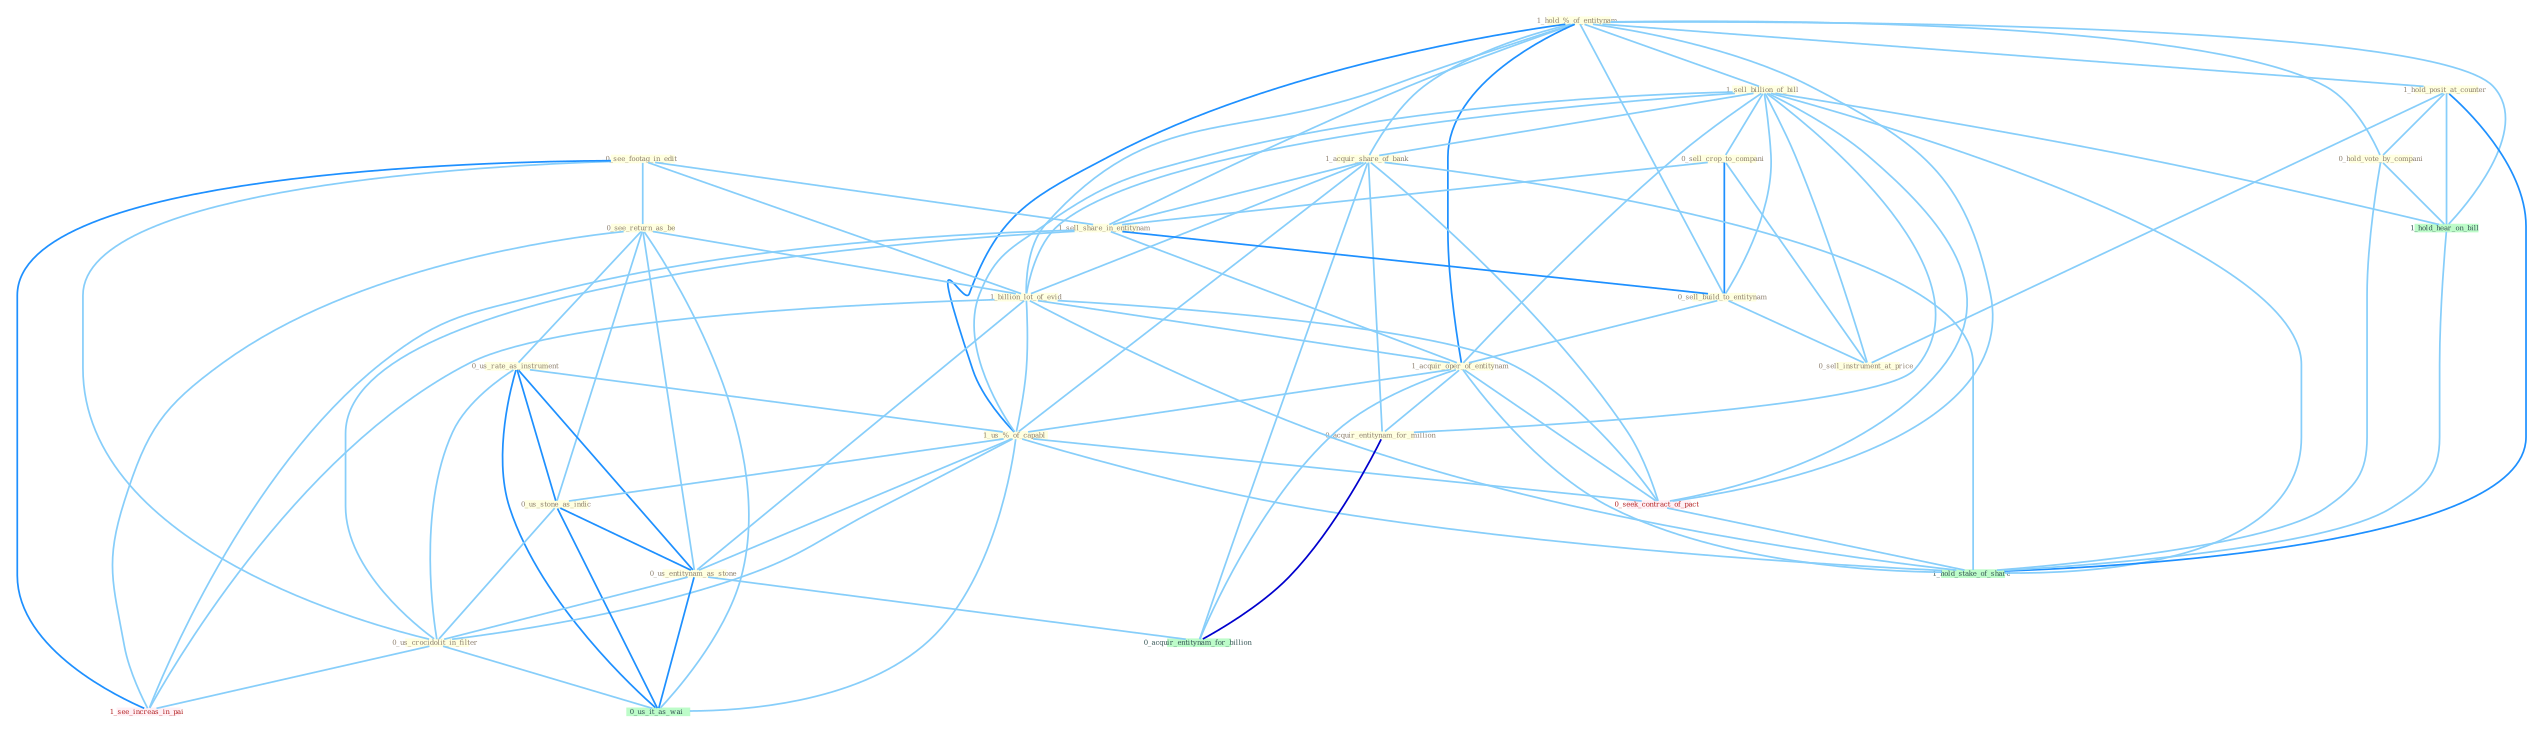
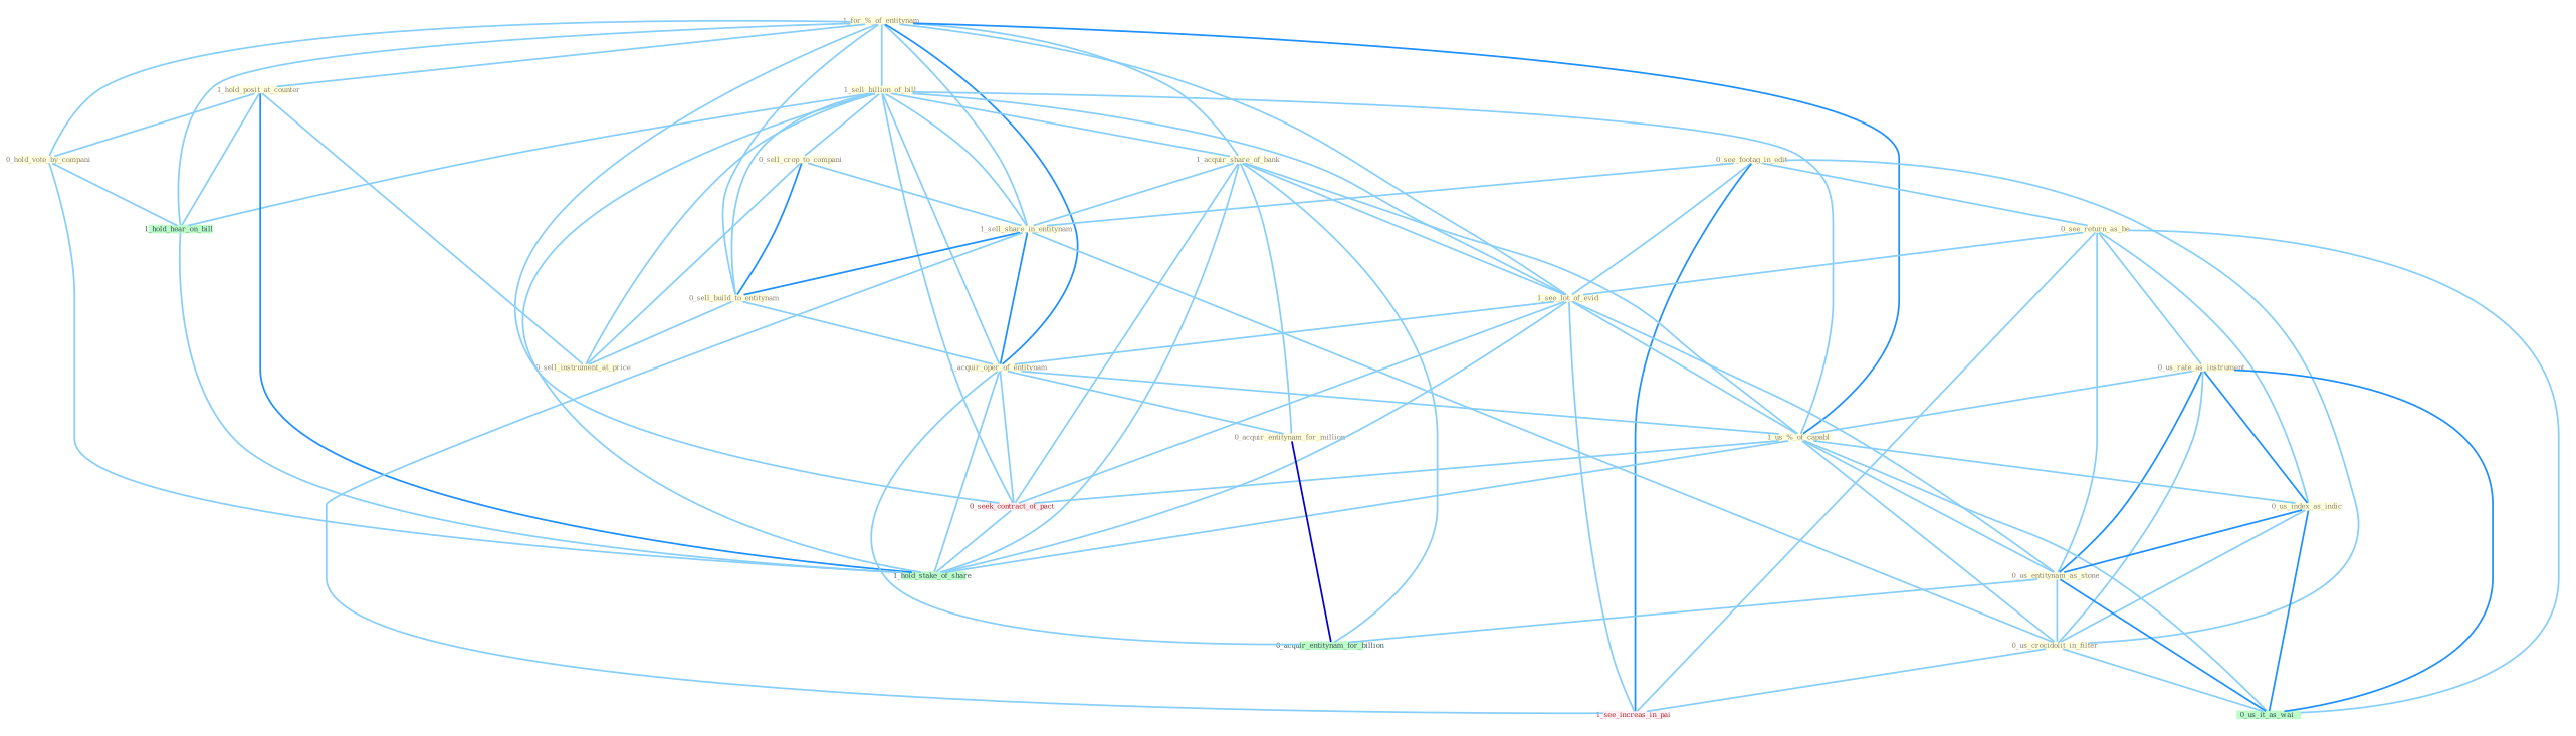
  graph {
    node [color="#ffffe0" fixedsize=true fontcolor="#8b7d6b" fontsize=4 shape=polygon style=filled]
    edge [color="#87cefa" w=1]
-   "1_hold_%_of_entitynam " [height=.06 width=.5]
+   "1_hold_%_of_entitynam " [height=.06 width=.5 label="1_for_%_of_entitynam"]
    "1_sell_billion_of_bill " [height=.06 width=.5]
    "0_see_footag_in_edit " [height=.06 width=.5]
    "0_sell_crop_to_compani " [height=.06 width=.5]
    "1_hold_posit_at_counter " [height=.06 width=.5]
    "0_see_return_as_be " [height=.06 width=.5]
    "1_acquir_share_of_bank " [height=.06 width=.5]
-   "1_see_lot_of_evid " [height=.06 width=.5 label="1_billion_lot_of_evid"]
+   "1_see_lot_of_evid " [height=.06 width=.5]
    "0_us_rate_as_instrument " [height=.06 width=.5]
    "1_sell_share_in_entitynam " [height=.06 width=.5]
    "0_sell_build_to_entitynam " [height=.06 width=.5]
    "1_acquir_oper_of_entitynam " [height=.06 width=.5]
    "1_us_%_of_capabl " [height=.06 width=.5]
    "0_sell_instrument_at_price " [height=.06 width=.5]
    "0_acquir_entitynam_for_million " [height=.06 width=.5]
    n16 [height=.06 label="0_hold_vote_by_compani" width=.5]
-   "0_us_index_as_indic " [height=.06 width=.5 label="0_us_stone_as_indic"]
+   "0_us_index_as_indic " [height=.06 width=.5]
    "0_us_entitynam_as_stone " [height=.06 width=.5]
    "0_us_crocidolit_in_filter " [height=.06 width=.5]
    "0_seek_contract_of_pact " [color="#fff0f5" fontcolor="#b22222" height=.06 width=.5]
    "1_see_increas_in_pai " [color="#fff0f5" fontcolor="#b22222" height=.06 width=.5]
    "1_hold_hear_on_bill " [color="#BDFCC9" fontcolor="#2f4f4f" height=.06 width=.5]
    "1_hold_stake_of_share " [color="#BDFCC9" fontcolor="#2f4f4f" height=.06 width=.5]
    "0_us_it_as_wai " [color="#BDFCC9" fontcolor="#2f4f4f" height=.06 width=.5]
    "0_acquir_entitynam_for_billion " [color="#BDFCC9" fontcolor="#2f4f4f" height=.06 width=.5]
    subgraph sub_1 {
      "1_hold_%_of_entitynam "
      "1_sell_billion_of_bill "
      "0_see_footag_in_edit "
      "0_sell_crop_to_compani "
      "1_hold_posit_at_counter "
      "0_see_return_as_be "
      "1_acquir_share_of_bank "
      "1_see_lot_of_evid "
      "0_us_rate_as_instrument "
      "1_sell_share_in_entitynam "
      "0_sell_build_to_entitynam "
      "1_acquir_oper_of_entitynam "
      "1_us_%_of_capabl "
      "0_sell_instrument_at_price "
      "0_acquir_entitynam_for_million "
      n16
      "0_us_index_as_indic "
      "0_us_entitynam_as_stone "
      "0_us_crocidolit_in_filter "
    }
    subgraph sub_2 {
      "0_seek_contract_of_pact "
      "1_see_increas_in_pai "
    }
    "1_hold_%_of_entitynam " -- "1_sell_billion_of_bill "
    "1_hold_%_of_entitynam " -- "1_hold_posit_at_counter "
    "1_hold_%_of_entitynam " -- "1_acquir_share_of_bank "
    "1_hold_%_of_entitynam " -- "1_see_lot_of_evid "
    "1_hold_%_of_entitynam " -- "1_sell_share_in_entitynam "
    "1_hold_%_of_entitynam " -- "0_sell_build_to_entitynam "
    "1_hold_%_of_entitynam " -- "1_acquir_oper_of_entitynam " [color="#1e90ff" w=2]
    "1_hold_%_of_entitynam " -- "1_us_%_of_capabl " [color="#1e90ff" w=2]
    "1_hold_%_of_entitynam " -- n16
    "1_hold_%_of_entitynam " -- "0_seek_contract_of_pact "
    "1_hold_%_of_entitynam " -- "1_hold_hear_on_bill "
    "1_sell_billion_of_bill " -- "0_sell_crop_to_compani "
    "1_sell_billion_of_bill " -- "1_acquir_share_of_bank "
    "1_sell_billion_of_bill " -- "1_see_lot_of_evid "
-   "1_sell_billion_of_bill " -- "0_acquir_entitynam_for_million "
+   "1_sell_billion_of_bill " -- "1_sell_share_in_entitynam "
    "1_sell_billion_of_bill " -- "0_sell_build_to_entitynam "
    "1_sell_billion_of_bill " -- "1_acquir_oper_of_entitynam "
    "1_sell_billion_of_bill " -- "1_us_%_of_capabl "
    "1_sell_billion_of_bill " -- "0_sell_instrument_at_price "
    "1_sell_billion_of_bill " -- "0_seek_contract_of_pact "
    "1_sell_billion_of_bill " -- "1_hold_hear_on_bill "
    "1_sell_billion_of_bill " -- "1_hold_stake_of_share "
    "0_see_footag_in_edit " -- "0_see_return_as_be "
    "0_see_footag_in_edit " -- "1_see_lot_of_evid "
    "0_see_footag_in_edit " -- "1_sell_share_in_entitynam "
    "0_see_footag_in_edit " -- "0_us_crocidolit_in_filter "
    "0_see_footag_in_edit " -- "1_see_increas_in_pai " [color="#1e90ff" w=2]
    "0_sell_crop_to_compani " -- "1_sell_share_in_entitynam "
    "0_sell_crop_to_compani " -- "0_sell_build_to_entitynam " [color="#1e90ff" w=2]
    "0_sell_crop_to_compani " -- "0_sell_instrument_at_price "
    "1_hold_posit_at_counter " -- "0_sell_instrument_at_price "
    "1_hold_posit_at_counter " -- n16
    "1_hold_posit_at_counter " -- "1_hold_hear_on_bill "
    "1_hold_posit_at_counter " -- "1_hold_stake_of_share " [color="#1e90ff"]
    "0_see_return_as_be " -- "1_see_lot_of_evid "
    "0_see_return_as_be " -- "0_us_rate_as_instrument "
    "0_see_return_as_be " -- "0_us_index_as_indic "
    "0_see_return_as_be " -- "0_us_entitynam_as_stone "
    "0_see_return_as_be " -- "1_see_increas_in_pai "
    "0_see_return_as_be " -- "0_us_it_as_wai "
    "1_acquir_share_of_bank " -- "1_see_lot_of_evid "
    "1_acquir_share_of_bank " -- "1_sell_share_in_entitynam "
    "1_acquir_share_of_bank " -- "1_us_%_of_capabl "
    "1_acquir_share_of_bank " -- "0_acquir_entitynam_for_million "
    "1_acquir_share_of_bank " -- "0_seek_contract_of_pact "
    "1_acquir_share_of_bank " -- "1_hold_stake_of_share "
    "1_acquir_share_of_bank " -- "0_acquir_entitynam_for_billion "
    "1_see_lot_of_evid " -- "1_acquir_oper_of_entitynam "
    "1_see_lot_of_evid " -- "1_us_%_of_capabl "
    "1_see_lot_of_evid " -- "0_us_entitynam_as_stone "
    "1_see_lot_of_evid " -- "0_seek_contract_of_pact "
    "1_see_lot_of_evid " -- "1_see_increas_in_pai "
    "1_see_lot_of_evid " -- "1_hold_stake_of_share "
    "0_us_rate_as_instrument " -- "1_us_%_of_capabl "
    "0_us_rate_as_instrument " -- "0_us_index_as_indic " [color="#1e90ff" w=2]
    "0_us_rate_as_instrument " -- "0_us_entitynam_as_stone " [color="#1e90ff" w=2]
    "0_us_rate_as_instrument " -- "0_us_crocidolit_in_filter "
    "0_us_rate_as_instrument " -- "0_us_it_as_wai " [color="#1e90ff" w=2]
    "1_sell_share_in_entitynam " -- "0_sell_build_to_entitynam " [color="#1e90ff" w=2]
-   "1_sell_share_in_entitynam " -- "1_acquir_oper_of_entitynam "
+   "1_sell_share_in_entitynam " -- "1_acquir_oper_of_entitynam " [color="#1e90ff"]
    "1_sell_share_in_entitynam " -- "0_us_crocidolit_in_filter "
    "1_sell_share_in_entitynam " -- "1_see_increas_in_pai "
    "0_sell_build_to_entitynam " -- "1_acquir_oper_of_entitynam "
    "0_sell_build_to_entitynam " -- "0_sell_instrument_at_price "
    "1_acquir_oper_of_entitynam " -- "1_us_%_of_capabl "
    "1_acquir_oper_of_entitynam " -- "0_acquir_entitynam_for_million "
    "1_acquir_oper_of_entitynam " -- "0_seek_contract_of_pact "
    "1_acquir_oper_of_entitynam " -- "1_hold_stake_of_share "
    "1_acquir_oper_of_entitynam " -- "0_acquir_entitynam_for_billion "
    "1_us_%_of_capabl " -- "0_us_index_as_indic "
    "1_us_%_of_capabl " -- "0_us_entitynam_as_stone "
    "1_us_%_of_capabl " -- "0_us_crocidolit_in_filter "
    "1_us_%_of_capabl " -- "0_seek_contract_of_pact "
    "1_us_%_of_capabl " -- "1_hold_stake_of_share "
    "1_us_%_of_capabl " -- "0_us_it_as_wai "
    "0_acquir_entitynam_for_million " -- "0_acquir_entitynam_for_billion " [color="#0000cd" w=3]
    n16 -- "1_hold_hear_on_bill "
    n16 -- "1_hold_stake_of_share "
    "0_us_index_as_indic " -- "0_us_entitynam_as_stone " [color="#1e90ff" w=2]
    "0_us_index_as_indic " -- "0_us_crocidolit_in_filter "
    "0_us_index_as_indic " -- "0_us_it_as_wai " [color="#1e90ff" w=2]
    "0_us_entitynam_as_stone " -- "0_us_crocidolit_in_filter "
    "0_us_entitynam_as_stone " -- "0_us_it_as_wai " [color="#1e90ff" w=2]
    "0_us_entitynam_as_stone " -- "0_acquir_entitynam_for_billion "
    "0_us_crocidolit_in_filter " -- "1_see_increas_in_pai "
    "0_us_crocidolit_in_filter " -- "0_us_it_as_wai "
    "0_seek_contract_of_pact " -- "1_hold_stake_of_share "
    "1_hold_hear_on_bill " -- "1_hold_stake_of_share "
  }
